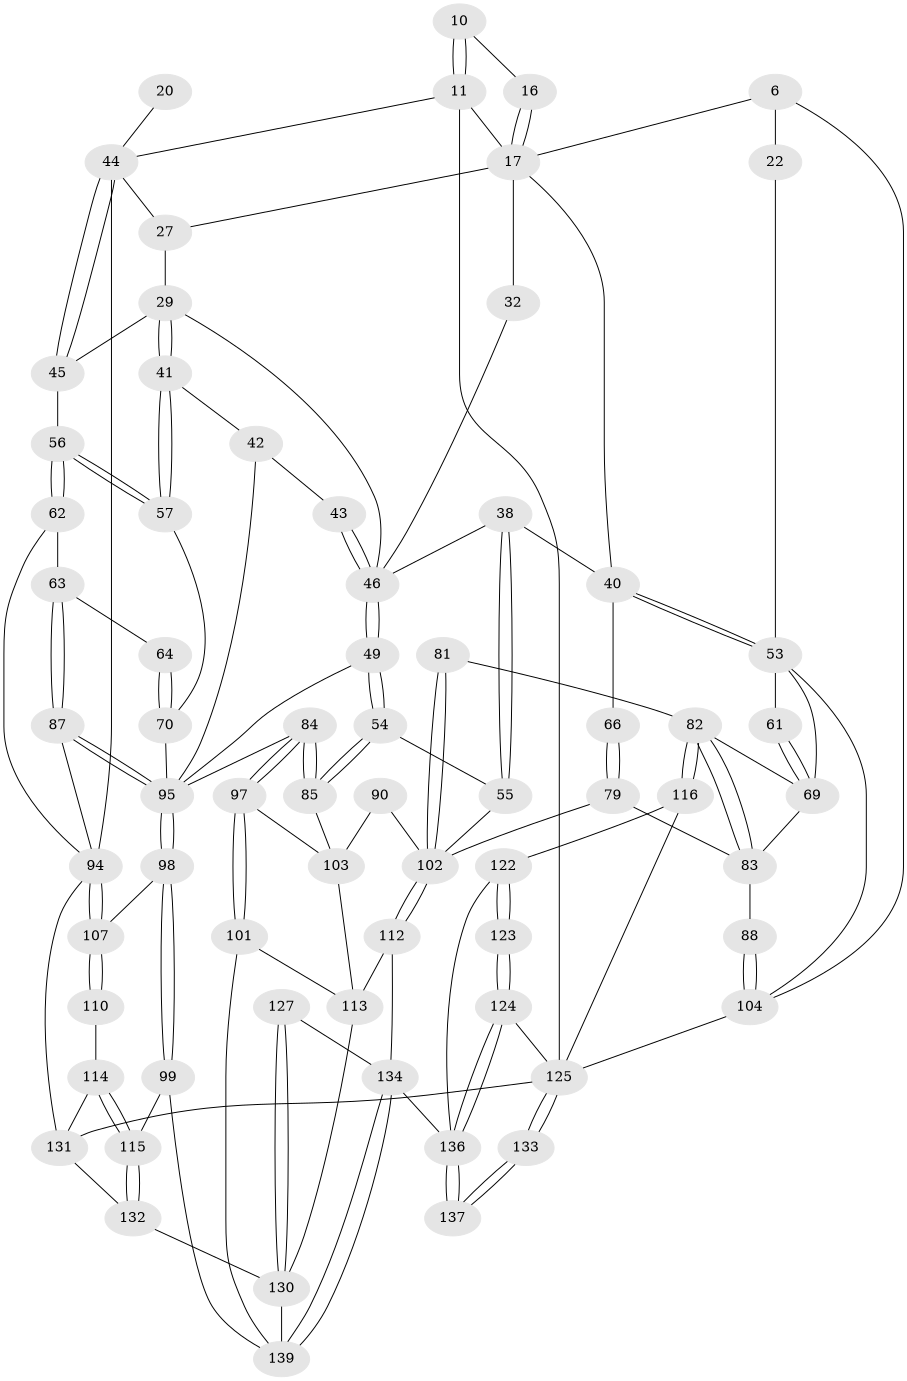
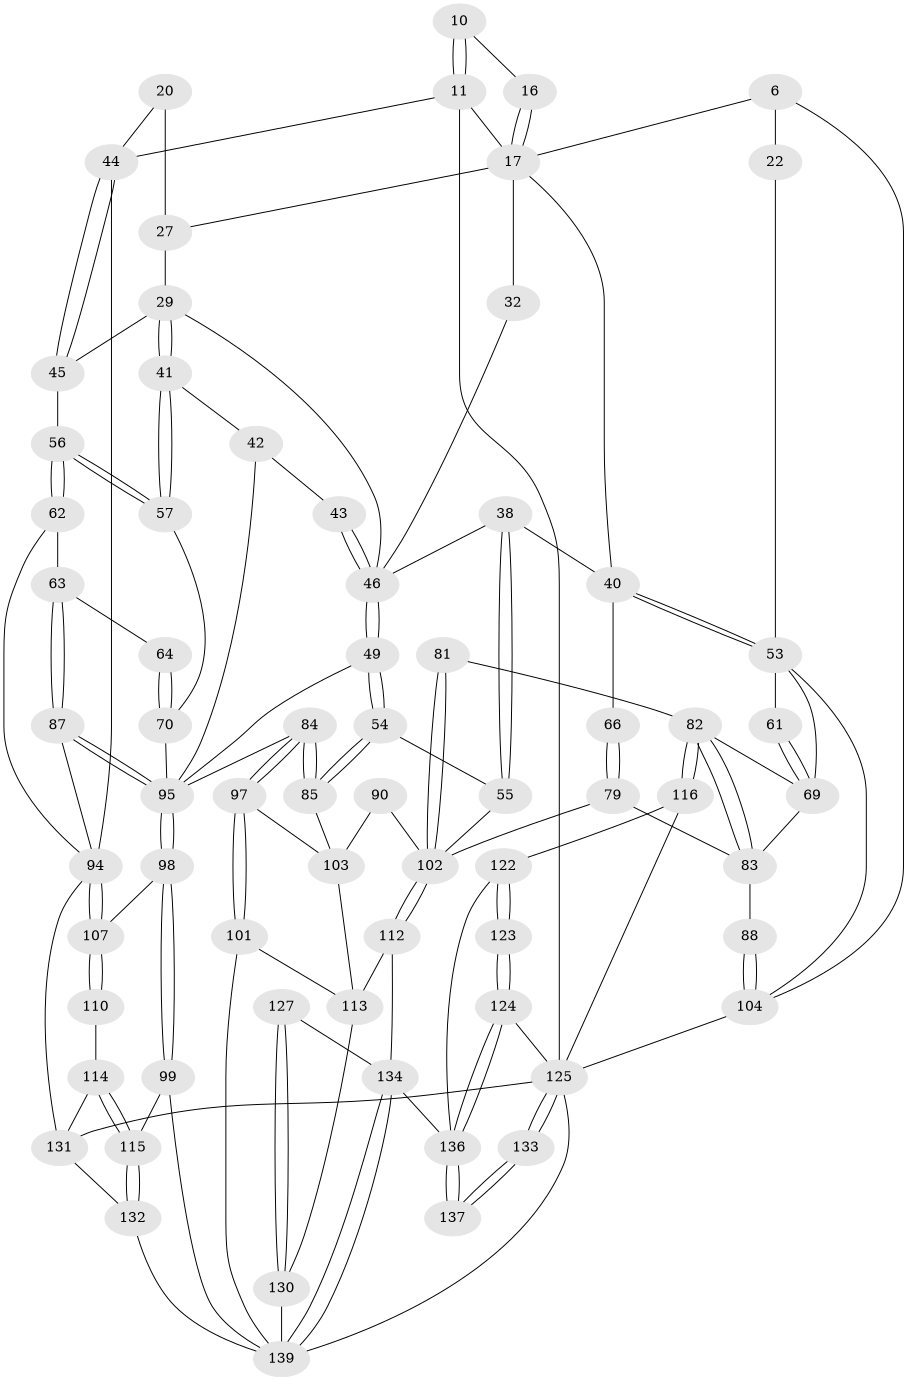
  graph {
    node [color=gray90 style=filled]
    6 [super="+2"]
    17 [super="+12+13+14+15"]
    22
    104 [super="+68+67"]
    27 [super="+19"]
    32 [super="+31"]
    40 [super="+24+23+39"]
    53 [super="+51"]
    125 [super="+117+109"]
    11 [super="+5+9"]
    10
    16
    44 [super="+20"]
    45
    94 [super="+71+86"]
    131 [super="+93"]
    139 [super="+129+100+138"]
    133
    29 [super="+28"]
    46 [super="+34+36"]
    66
    n22 [label=20]
    61
    69 [super="+65+60"]
    41
    42
    57
    56
    49
    38 [super="+35"]
    55
    102 [super="+91+77+78"]
    79
    43
    95 [super="+73+74+48+47"]
    70 [super="+59+58"]
    98
    107 [super="+105+106"]
    62
    54
    85
    83 [super="+80"]
    103 [super="+96+89"]
    112
    63
    64
    87
    88 [super="+76"]
    81
    82
    116
    122 [super="+121"]
    84
    97
    101
    113 [super="+111"]
    90
    110
    132
    99
    115
    130 [super="+126"]
    134 [super="+128"]
    114
    136 [super="+120+119+135"]
    123
    124
    137
    127
    6 -- 17
    6 -- 22 [weight=2]
    6 -- 104
    17 -- 27
    17 -- 32 [weight=2]
    17 -- 40
    22 -- 53
    104 -- 125 [weight=3]
    27 -- 29
    32 -- 46 [weight=2]
    40 -- 53 [weight=2]
    40 -- 53
    40 -- 66
    53 -- 104 [weight=2]
    53 -- 61
    53 -- 69
    125 -- 131
+   125 -- 139
    125 -- 133 [weight=2]
    125 -- 133
    11 -- 17 [weight=2]
    11 -- 125 [weight=2]
    11 -- 44
    10 -- 11 [weight=2]
    10 -- 11
    10 -- 16
    16 -- 17
    16 -- 17
    44 -- 45
    44 -- 45
    44 -- 94
    45 -- 56
    94 -- 131
    94 -- 107 [weight=2]
    94 -- 107
    131 -- 132
    133 -- 137
    133 -- 137
    29 -- 45
    29 -- 46
    29 -- 41
    29 -- 41
    46 -- 49
    46 -- 49
    66 -- 79
    66 -- 79
-   44 -- 27 [weight=2]
+   n22 -- 27 [weight=2]
    n22 -- 44
    61 -- 69 [weight=2]
    61 -- 69
    69 -- 83
    41 -- 42
    41 -- 57
    41 -- 57
    42 -- 43
    42 -- 95
    57 -- 70
    56 -- 57
    56 -- 57
    56 -- 62
    56 -- 62
    49 -- 95
    49 -- 54
    49 -- 54
    38 -- 40 [weight=2]
    38 -- 46
    38 -- 55
    38 -- 55
    55 -- 102
    102 -- 112
    102 -- 112
    79 -- 102
    79 -- 83
    43 -- 46 [weight=2]
    43 -- 46
    95 -- 98
    95 -- 98
    70 -- 95 [weight=2]
    98 -- 107
    98 -- 99
    98 -- 99
    107 -- 110 [weight=2]
    107 -- 110
    62 -- 94
    62 -- 63
    54 -- 55
    54 -- 85
    54 -- 85
    85 -- 103
    83 -- 88 [weight=2]
    103 -- 113
    112 -- 113
    112 -- 134
    63 -- 64
    63 -- 87
    63 -- 87
    64 -- 70 [weight=2]
    64 -- 70
    87 -- 94
    87 -- 95
    87 -- 95
    88 -- 104 [weight=2]
    88 -- 104
    81 -- 102 [weight=2]
    81 -- 102
    81 -- 82
    82 -- 69
    82 -- 83
    82 -- 83
    82 -- 116
    82 -- 116
    116 -- 125
    116 -- 122
    122 -- 136
    122 -- 123 [weight=2]
    122 -- 123
    84 -- 95
    84 -- 85
    84 -- 85
    84 -- 97
    84 -- 97
    97 -- 103
    97 -- 101
    97 -- 101
    101 -- 139
    101 -- 113
    113 -- 130
    90 -- 102
    90 -- 103 [weight=2]
    110 -- 114
-   132 -- 130
+   132 -- 139
    99 -- 139
    99 -- 115
    115 -- 132
    115 -- 132
    130 -- 139
    134 -- 139
    134 -- 139
    134 -- 136 [weight=2]
    114 -- 131
    114 -- 115
    114 -- 115
    136 -- 137 [weight=2]
    136 -- 137
    123 -- 124
    123 -- 124
    124 -- 125
    124 -- 136
    124 -- 136
    127 -- 130 [weight=2]
    127 -- 130
    127 -- 134
  }
